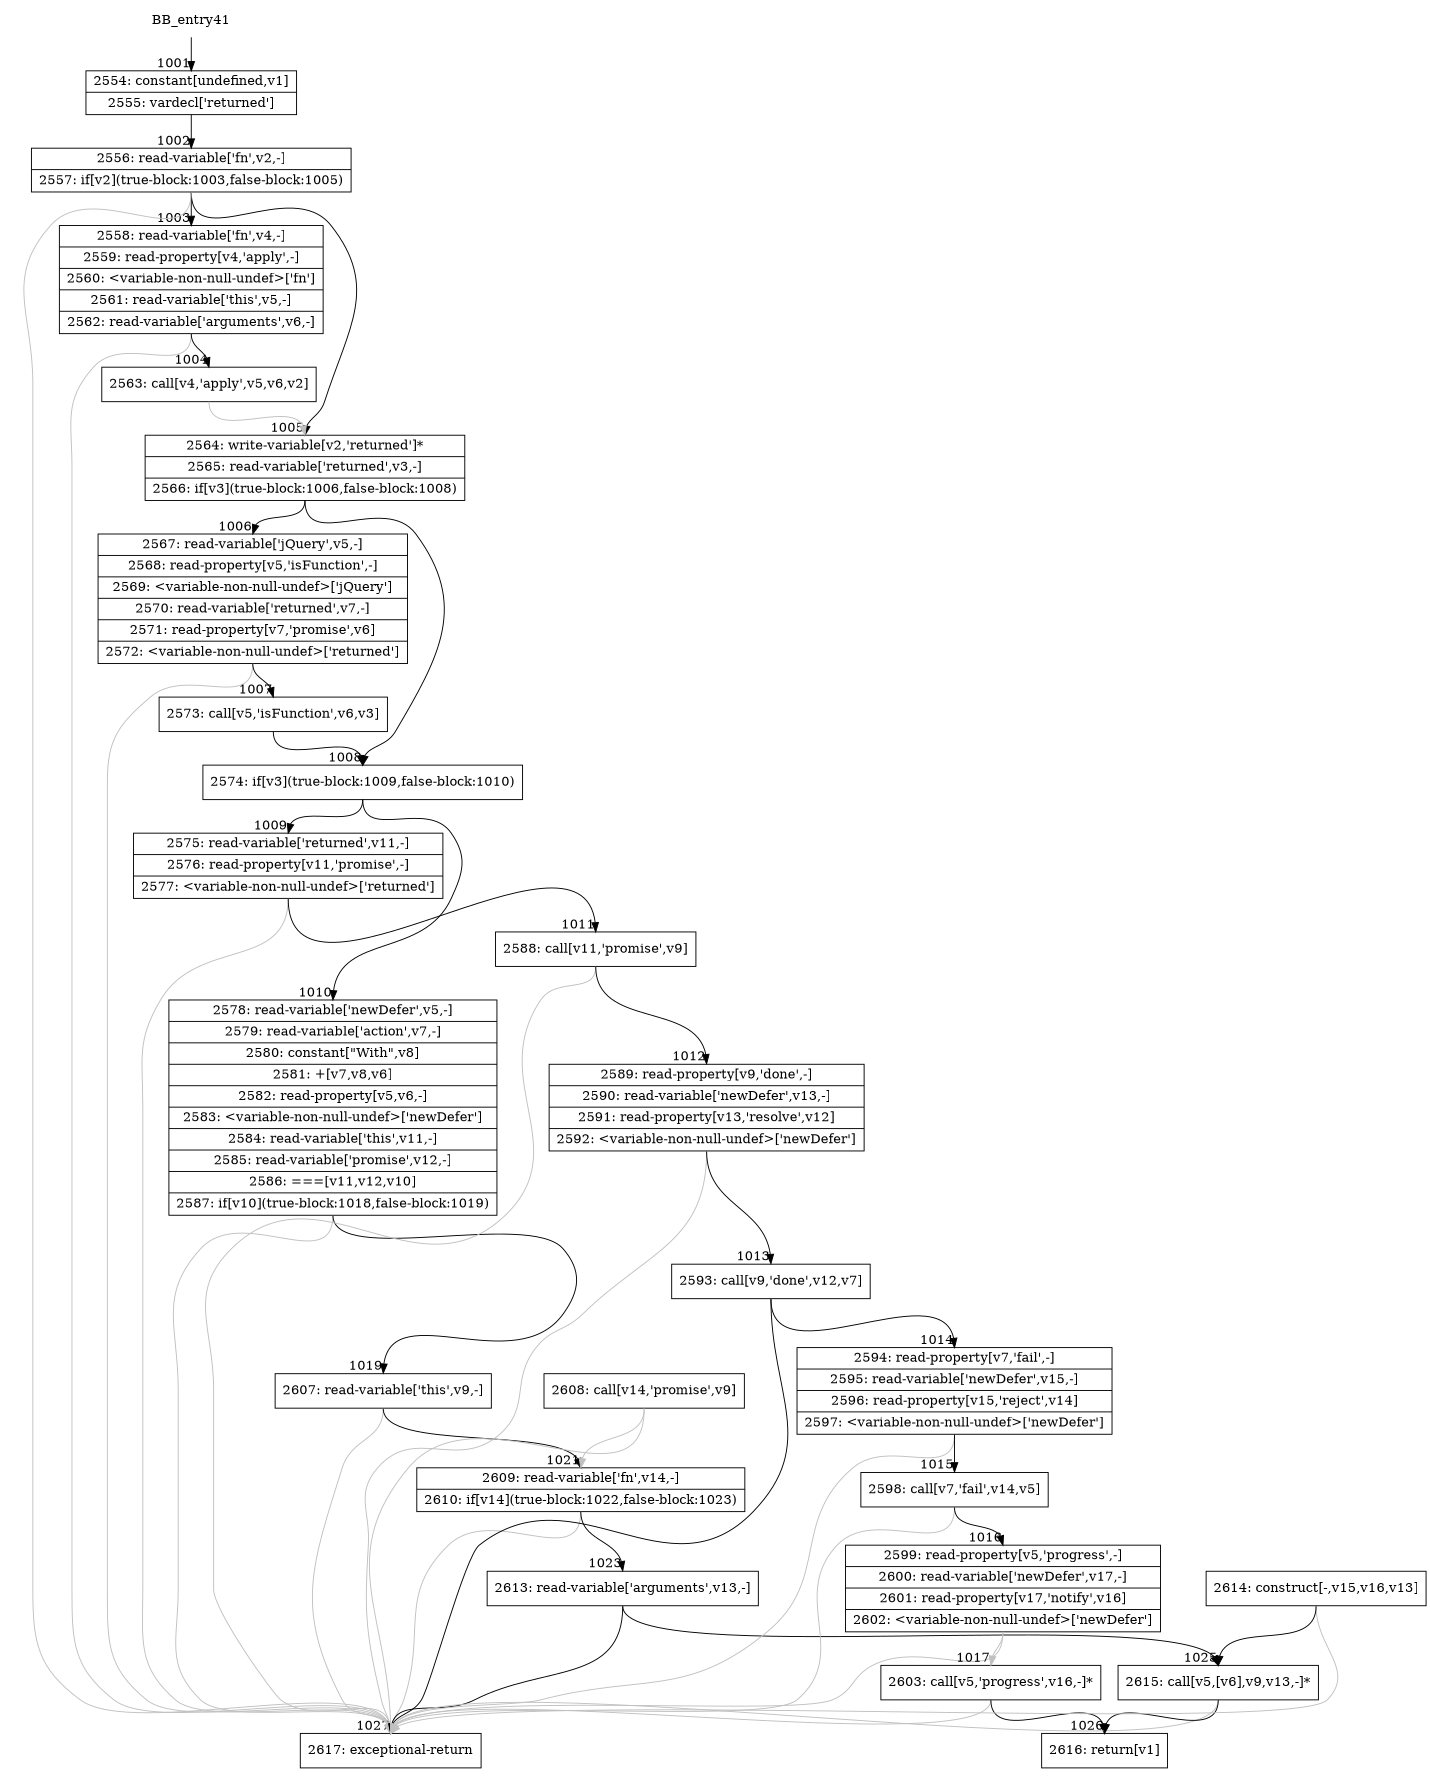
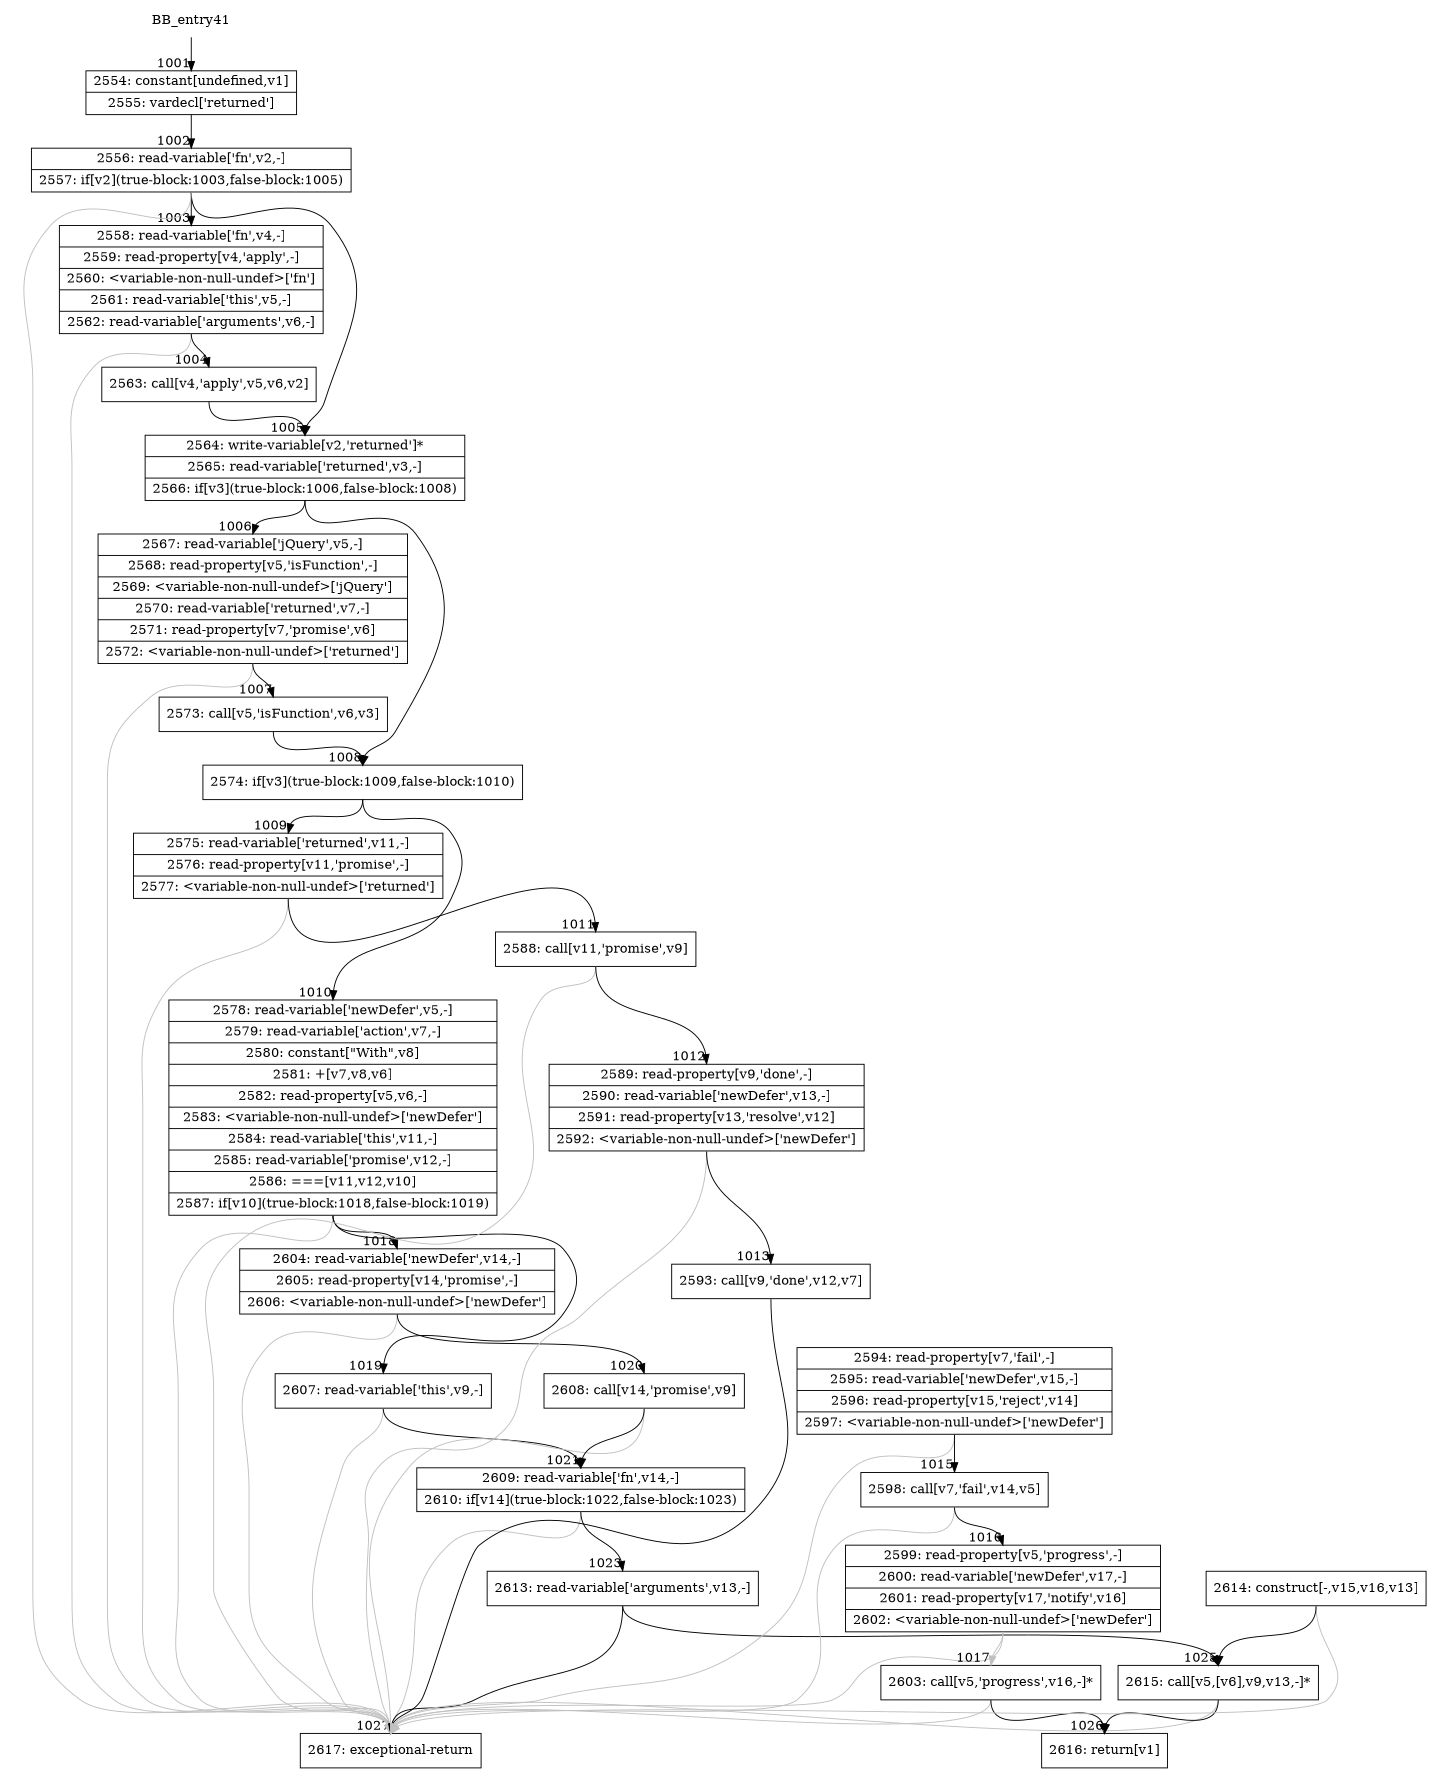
  digraph {
    fontname="DejaVu Serif"
    rankdir=TD
    node [fontname="DejaVu Serif" shape=record]
    edge [fontname="DejaVu Serif" headport=n tailport=s]
    n1 [label=BB_entry41 shape=none]
    n2 [label="{2554: constant[undefined,v1]|2555: vardecl['returned']}"]
    n3 [label="{2556: read-variable['fn',v2,-]|2557: if[v2](true-block:1003,false-block:1005)}"]
    n4 [label="{2564: write-variable[v2,'returned']*|2565: read-variable['returned',v3,-]|2566: if[v3](true-block:1006,false-block:1008)}"]
    n5 [label="{2558: read-variable['fn',v4,-]|2559: read-property[v4,'apply',-]|2560: \<variable-non-null-undef\>['fn']|2561: read-variable['this',v5,-]|2562: read-variable['arguments',v6,-]}"]
    n6 [label="{2617: exceptional-return}"]
    n7 [label="{2574: if[v3](true-block:1009,false-block:1010)}"]
    n8 [label="{2567: read-variable['jQuery',v5,-]|2568: read-property[v5,'isFunction',-]|2569: \<variable-non-null-undef\>['jQuery']|2570: read-variable['returned',v7,-]|2571: read-property[v7,'promise',v6]|2572: \<variable-non-null-undef\>['returned']}"]
    n9 [label="{2563: call[v4,'apply',v5,v6,v2]}"]
    n10 [label="{2575: read-variable['returned',v11,-]|2576: read-property[v11,'promise',-]|2577: \<variable-non-null-undef\>['returned']}"]
    n11 [label="{2578: read-variable['newDefer',v5,-]|2579: read-variable['action',v7,-]|2580: constant[\"With\",v8]|2581: +[v7,v8,v6]|2582: read-property[v5,v6,-]|2583: \<variable-non-null-undef\>['newDefer']|2584: read-variable['this',v11,-]|2585: read-variable['promise',v12,-]|2586: ===[v11,v12,v10]|2587: if[v10](true-block:1018,false-block:1019)}"]
    n12 [label="{2573: call[v5,'isFunction',v6,v3]}"]
    n13 [label="{2588: call[v11,'promise',v9]}"]
+   n14 [label="{2604: read-variable['newDefer',v14,-]|2605: read-property[v14,'promise',-]|2606: \<variable-non-null-undef\>['newDefer']}"]
    n15 [label="{2607: read-variable['this',v9,-]}"]
    n16 [label="{2589: read-property[v9,'done',-]|2590: read-variable['newDefer',v13,-]|2591: read-property[v13,'resolve',v12]|2592: \<variable-non-null-undef\>['newDefer']}"]
    n17 [label="{2608: call[v14,'promise',v9]}"]
    n18 [label="{2609: read-variable['fn',v14,-]|2610: if[v14](true-block:1022,false-block:1023)}"]
    n19 [label="{2593: call[v9,'done',v12,v7]}"]
    n20 [label="{2613: read-variable['arguments',v13,-]}"]
    n21 [label="{2594: read-property[v7,'fail',-]|2595: read-variable['newDefer',v15,-]|2596: read-property[v15,'reject',v14]|2597: \<variable-non-null-undef\>['newDefer']}"]
    n22 [label="{2598: call[v7,'fail',v14,v5]}"]
    n23 [label="{2599: read-property[v5,'progress',-]|2600: read-variable['newDefer',v17,-]|2601: read-property[v17,'notify',v16]|2602: \<variable-non-null-undef\>['newDefer']}"]
    n24 [label="{2603: call[v5,'progress',v16,-]*}"]
    n25 [label="{2616: return[v1]}"]
    n26 [label="{2615: call[v5,[v6],v9,v13,-]*}"]
    n27 [label="{2614: construct[-,v15,v16,v13]}"]
    n1 -> n2 [headlabel="    1001"]
    n2 -> n3 [headlabel="      1002"]
    n3 -> n4 [headlabel="      1005"]
    n3 -> n5 [headlabel="      1003"]
    n3 -> n6 [color=gray headlabel="      1027"]
    n4 -> n7 [headlabel="      1008"]
    n4 -> n8 [headlabel="      1006"]
    n5 -> n6 [color=gray]
    n5 -> n9 [headlabel="      1004"]
    n7 -> n10 [headlabel="      1009"]
    n7 -> n11 [headlabel="      1010"]
    n8 -> n6 [color=gray]
    n8 -> n12 [headlabel="      1007"]
-   n9 -> n4 [color=gray]
+   n9 -> n4
    n10 -> n6 [color=gray]
    n10 -> n13 [headlabel="      1011"]
    n11 -> n6 [color=gray]
+   n11 -> n14 [headlabel="      1018"]
    n11 -> n15 [headlabel="      1019"]
    n12 -> n7
    n13 -> n6 [color=gray]
    n13 -> n16 [headlabel="      1012"]
+   n14 -> n6 [color=gray]
+   n14 -> n17 [headlabel="      1020"]
    n15 -> n6 [color=gray]
    n15 -> n18 [headlabel="      1021"]
    n16 -> n6 [color=gray]
    n16 -> n19 [headlabel="      1013"]
    n17 -> n6 [color=gray]
-   n17 -> n18 [color=gray]
+   n17 -> n18
    n18 -> n6 [color=gray]
    n18 -> n20 [headlabel="      1023"]
    n19 -> n6 [color=black]
-   n19 -> n21 [headlabel="      1014"]
    n20 -> n6 [color=black]
    n20 -> n26 [headlabel="      1025"]
    n21 -> n6 [color=gray]
    n21 -> n22 [headlabel="      1015"]
    n22 -> n6 [color=gray]
    n22 -> n23 [headlabel="      1016"]
    n23 -> n6 [color=gray]
    n23 -> n24 [color=gray headlabel="      1017"]
    n24 -> n6 [color=gray]
    n24 -> n25 [headlabel="      1026"]
    n26 -> n6 [color=gray]
    n26 -> n25
    n27 -> n6 [color=gray]
    n27 -> n26
  }
